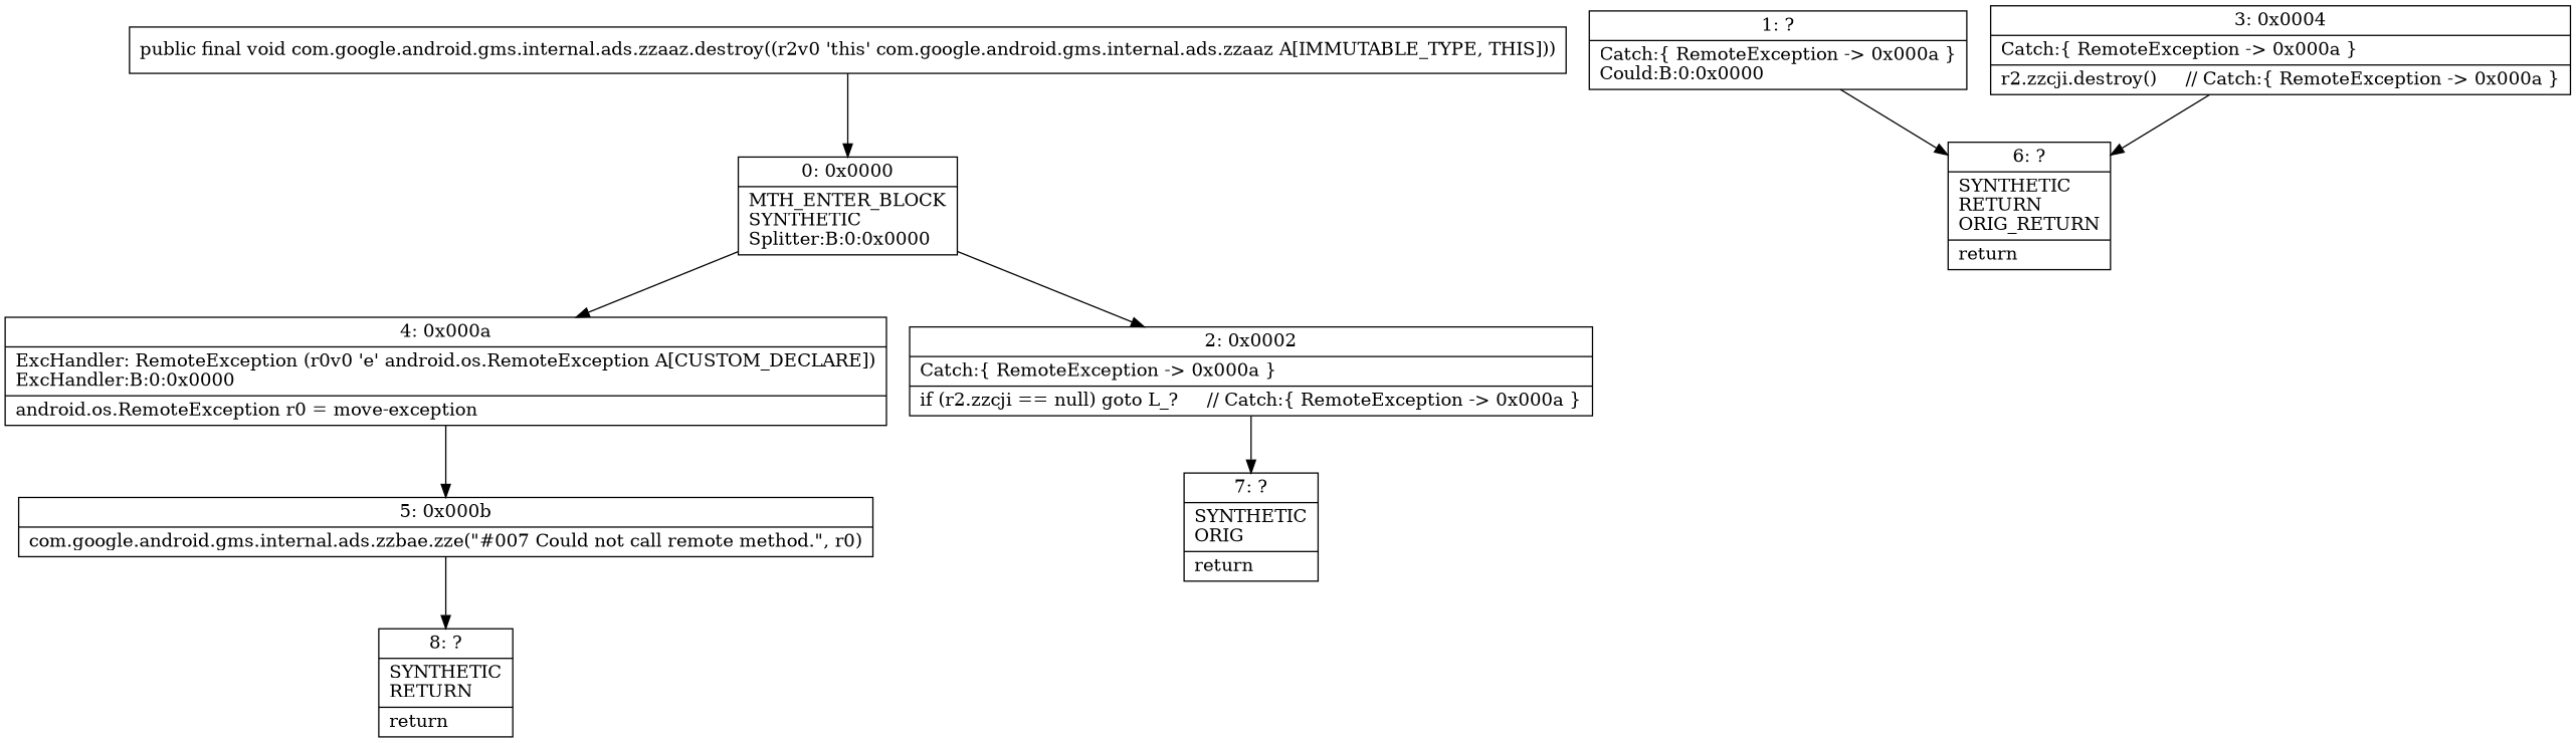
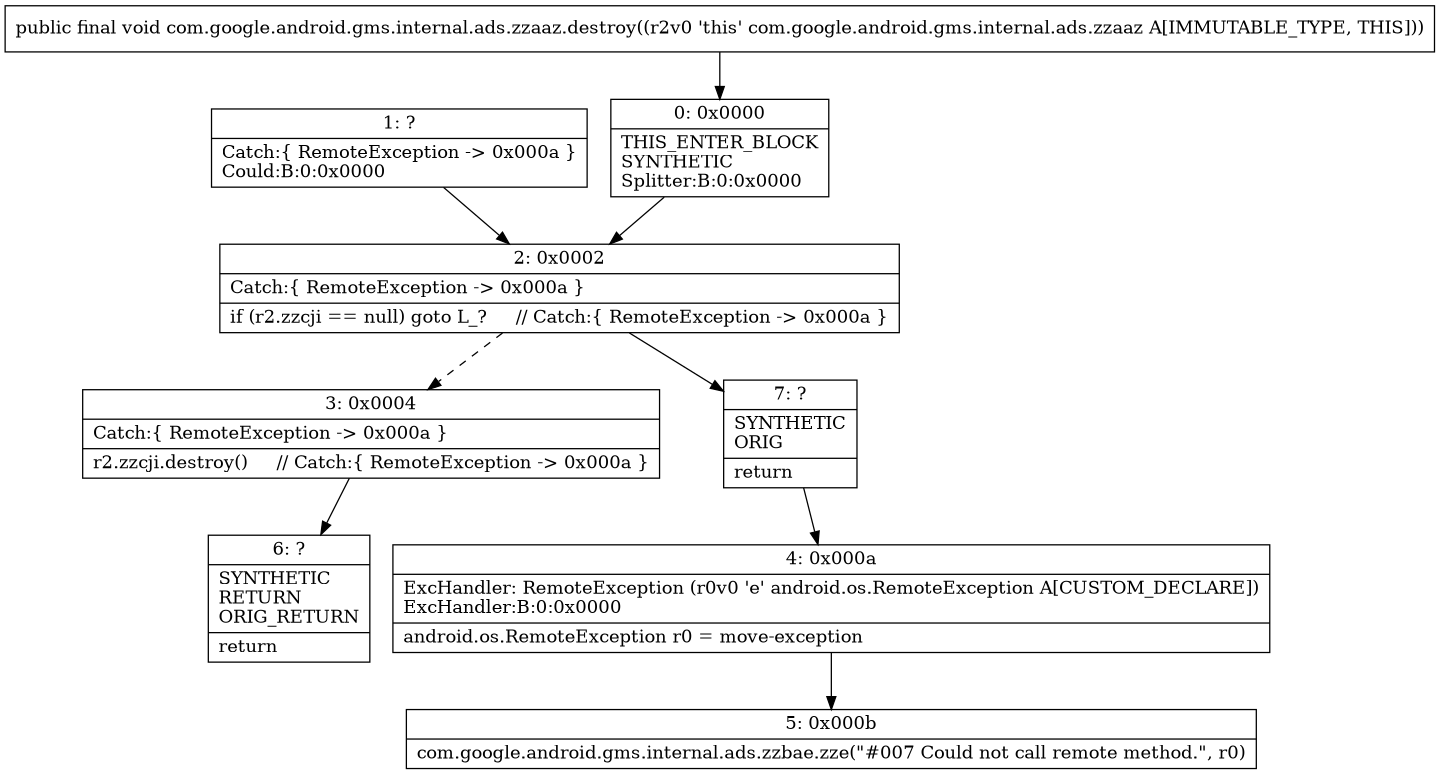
  digraph {
    node [shape=record]
-   n1 [label="{0\:\ 0x0000|MTH_ENTER_BLOCK\lSYNTHETIC\lSplitter:B:0:0x0000\l}"]
+   n1 [label="{0\:\ 0x0000|THIS_ENTER_BLOCK\lSYNTHETIC\lSplitter:B:0:0x0000\l}"]
    n2 [label="{4\:\ 0x000a|ExcHandler: RemoteException (r0v0 'e' android.os.RemoteException A[CUSTOM_DECLARE])\lExcHandler:B:0:0x0000\l|android.os.RemoteException r0 = move\-exception\l}"]
    n3 [label="{2\:\ 0x0002|Catch:\{ RemoteException \-\> 0x000a \}\l|if (r2.zzcji == null) goto L_?     \/\/ Catch:\{ RemoteException \-\> 0x000a \}\l}"]
    n4 [label="{1\:\ ?|Catch:\{ RemoteException \-\> 0x000a \}\lCould:B:0:0x0000\l}"]
    n5 [label="{5\:\ 0x000b|com.google.android.gms.internal.ads.zzbae.zze(\"#007 Could not call remote method.\", r0)\l}"]
    n6 [label="{3\:\ 0x0004|Catch:\{ RemoteException \-\> 0x000a \}\l|r2.zzcji.destroy()     \/\/ Catch:\{ RemoteException \-\> 0x000a \}\l}"]
    n7 [label="{7\:\ ?|SYNTHETIC\lORIG\l|return\l}"]
    n8 [label="{6\:\ ?|SYNTHETIC\lRETURN\lORIG_RETURN\l|return\l}"]
-   n9 [label="{8\:\ ?|SYNTHETIC\lRETURN\l|return\l}"]
    n10 [label="{public final void com.google.android.gms.internal.ads.zzaaz.destroy((r2v0 'this' com.google.android.gms.internal.ads.zzaaz A[IMMUTABLE_TYPE, THIS])) }"]
-   n1 -> n2
+   n7 -> n2
    n1 -> n3
    n2 -> n5
+   n3 -> n6 [style=dashed]
    n3 -> n7
-   n4 -> n8
-   n5 -> n9
+   n4 -> n3
    n6 -> n8
    n10 -> n1
  }
